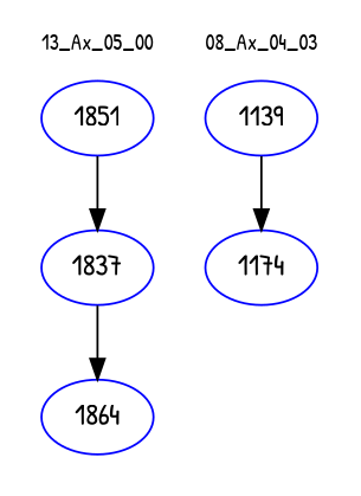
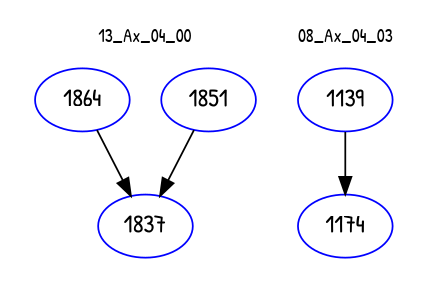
  digraph {
    fontname="Patrick Hand"
    node [color=blue fontname="Patrick Hand"]
    edge [color=black fontname="Patrick Hand"]
    n1 [label=1851]
    n2 [label=1837]
    n3 [label=1864]
    n4 [label=1139]
    n5 [label=1174]
    subgraph cluster_1 {
      color=white
      fontsize=10
-     label="13_Ax_05_00"
+     label="13_Ax_04_00"
      n1
      n2
      n3
    }
    subgraph cluster_2 {
      color=white
      fontsize=10
      label="08_Ax_04_03"
      n4
      n5
    }
    n1 -> n2
-   n2 -> n3
+   n3 -> n2
    n4 -> n5
  }
